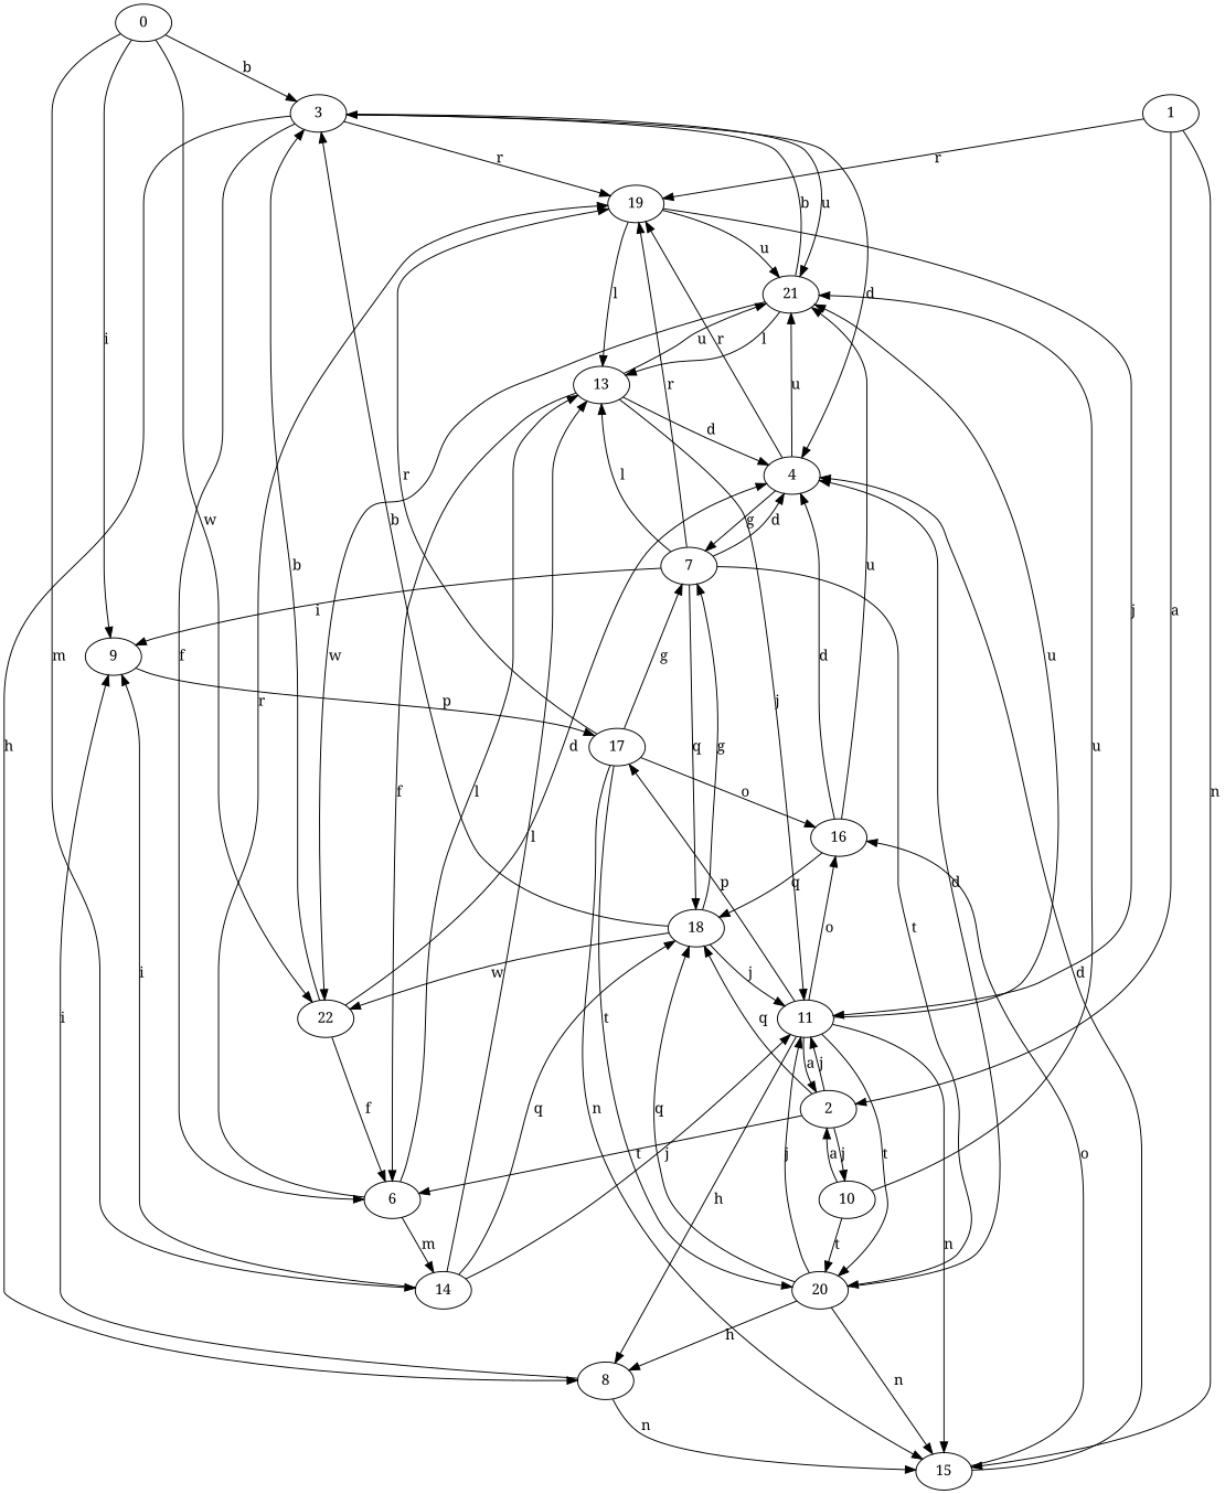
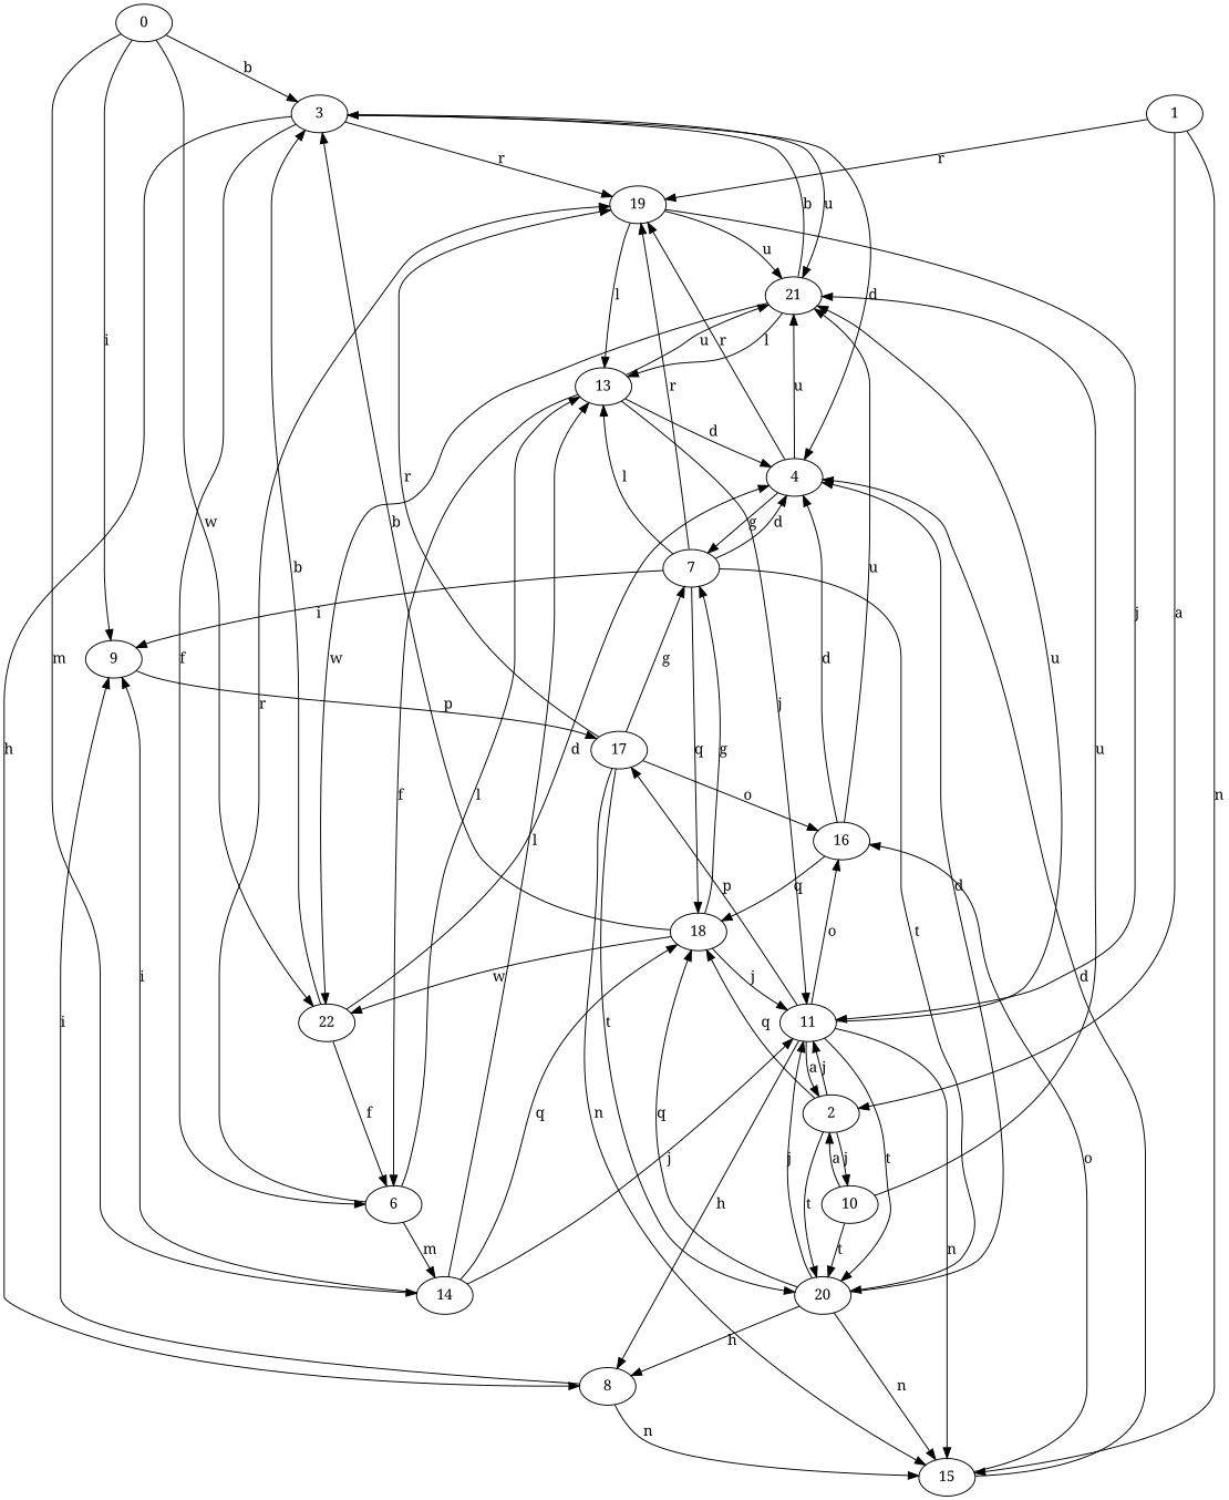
  strict digraph {
    fontname="Noto Serif"
    node [fontname="Noto Serif"]
    edge [fontname="Noto Serif"]
    0
    3
    9
    14
    22
    19
    4
    6
    8
    21
    17
    11
    18
    13
    1
    2
    15
    10
    20
    16
    7
    0 -> 3 [label=b]
    0 -> 9 [label=i]
    0 -> 14 [label=m]
    0 -> 22 [label=w]
    3 -> 19 [label=r]
    3 -> 4 [label=d]
    3 -> 6 [label=f]
    3 -> 8 [label=h]
    3 -> 21 [label=u]
    9 -> 17 [label=p]
    14 -> 9 [label=i]
    14 -> 11 [label=j]
    14 -> 18 [label=q]
    14 -> 13 [label=l]
    22 -> 3 [label=b]
    22 -> 4 [label=d]
    22 -> 6 [label=f]
    19 -> 21 [label=u]
    19 -> 11 [label=j]
    19 -> 13 [label=l]
    4 -> 19 [label=r]
    4 -> 21 [label=u]
    4 -> 7 [label=g]
    6 -> 14 [label=m]
    6 -> 19 [label=r]
    6 -> 13 [label=l]
    8 -> 9 [label=i]
    8 -> 15 [label=n]
    21 -> 3 [label=b]
    21 -> 22 [label=w]
    21 -> 13 [label=l]
    17 -> 19 [label=r]
    17 -> 15 [label=n]
    17 -> 20 [label=t]
    17 -> 16 [label=o]
    17 -> 7 [label=g]
    11 -> 8 [label=h]
    11 -> 21 [label=u]
    11 -> 17 [label=p]
    11 -> 2 [label=a]
    11 -> 15 [label=n]
    11 -> 20 [label=t]
    11 -> 16 [label=o]
    18 -> 3 [label=b]
    18 -> 22 [label=w]
    18 -> 11 [label=j]
    18 -> 7 [label=g]
    13 -> 4 [label=d]
    13 -> 6 [label=f]
    13 -> 21 [label=u]
    13 -> 11 [label=j]
    1 -> 19 [label=r]
    1 -> 2 [label=a]
    1 -> 15 [label=n]
    2 -> 11 [label=j]
    2 -> 18 [label=q]
    2 -> 10 [label=j]
-   2 -> 6 [label=t]
+   2 -> 20 [label=t]
    15 -> 4 [label=d]
    15 -> 16 [label=o]
    10 -> 21 [label=u]
    10 -> 2 [label=a]
    10 -> 20 [label=t]
    20 -> 4 [label=d]
    20 -> 8 [label=h]
    20 -> 11 [label=j]
    20 -> 18 [label=q]
    20 -> 15 [label=n]
    16 -> 4 [label=d]
    16 -> 21 [label=u]
    16 -> 18 [label=q]
    7 -> 9 [label=i]
    7 -> 19 [label=r]
    7 -> 4 [label=d]
    7 -> 18 [label=q]
    7 -> 13 [label=l]
    7 -> 20 [label=t]
  }
